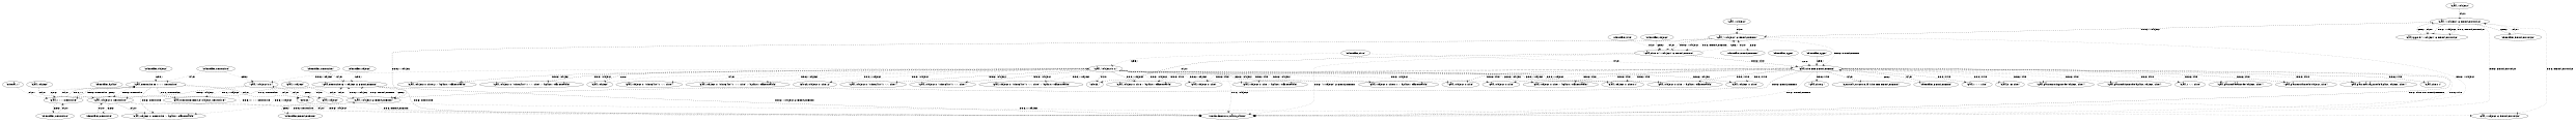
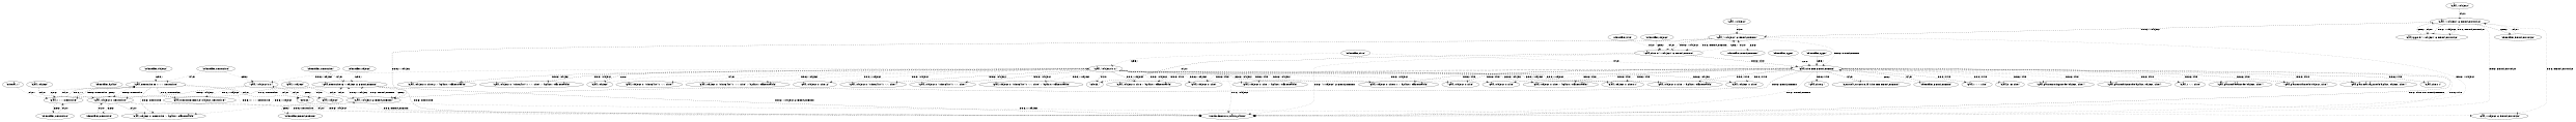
  digraph {
    edge [arrowhead=vee style=dotted]
    n1 [label="(Call,*object + next_size)"]
    n2 [label="(MethodReturn,static plist_t)"]
    n3 [label="(Call,*object + next_size > bplist->offset_table)"]
    n4 [label="(Identifier,next_size)"]
    n5 [label="(Call,(*object)++)"]
    n6 [label="(Call,UINT_TO_HOST(*object, next_size))"]
    n7 [label="(Call,*object)"]
    n8 [label="(Block,)"]
    n9 [label="(Call,(*object)++)"]
    n10 [label="(Call,*object + size*2 > bplist->offset_table)"]
    n11 [label="(Call,*object + size > bplist->offset_table)"]
    n12 [label="(Call,*object + size)"]
    n13 [label="(Call,*object + size > bplist->offset_table)"]
    n14 [label="(Call,*object + (uint64_t)(1 << size) > bplist->offset_table)"]
    n15 [label="(Call,*object + size)"]
    n16 [label="(Call,*object + size+1)"]
    n17 [label="(Call,*object)"]
    n18 [label="(Call,*object + (uint64_t)(1 << size))"]
    n19 [label="(Call,*object + (uint64_t)(1 << size) > bplist->offset_table)"]
-   n20 [label="(Block,*object + size*2)"]
+   n20 [label="(Call,*object + size*2)"]
    n21 [label="(Call,*object + (uint64_t)(1 << size))"]
    n22 [label="(Call,*object + size+1 > bplist->offset_table)"]
    n23 [label="(Call,*object + size)"]
    n24 [label="(Call,*object + size)"]
    n25 [label="(Call,*object + (uint64_t)(1 << size))"]
    n26 [label="(Call,*object + (uint64_t)(1 << size) > bplist->offset_table)"]
    n27 [label="(Call,*object + size > bplist->offset_table)"]
    n28 [label="(Call,*object + size > bplist->offset_table)"]
    n29 [label="(Block,)"]
    n30 [label="(Call,next_size = 1 << next_size)"]
    n31 [label="(Call,1 << next_size)"]
    n32 [label="(Identifier,next_size)"]
    n33 [label="(Call,next_size = **object & BPLIST_FILL)"]
    n34 [label="(Call,**object & BPLIST_FILL)"]
    n35 [label="(Call,**object & BPLIST_MASK)"]
    n36 [label="(Identifier,BPLIST_FILL)"]
    n37 [label="(Call,(**object) & BPLIST_FILL)"]
    n38 [label="(Call,size == BPLIST_FILL)"]
    n39 [label="(Call,size = (**object) & BPLIST_FILL)"]
    n40 [label="(Identifier,BPLIST_FILL)"]
    n41 [label="(Call,size*2)"]
    n42 [label="(ControlStructure,if (size == BPLIST_FILL))"]
    n43 [label="(Identifier,BPLIST_FILL)"]
    n44 [label="(Call,1 << size)"]
    n45 [label="(Call,3 != size)"]
    n46 [label="(Call,parse_string_node(object, size))"]
    n47 [label="(Call,parse_dict_node(bplist, object, size))"]
    n48 [label="(Call,1 << size)"]
    n49 [label="(Call,parse_data_node(object, size))"]
    n50 [label="(Call,parse_uid_node(object, size))"]
    n51 [label="(Call,parse_array_node(bplist, object, size))"]
    n52 [label="(Call,size+1)"]
    n53 [label="(Call,(**object) & BPLIST_MASK)"]
    n54 [label="(Call,type = (**object) & BPLIST_MASK)"]
    n55 [label="(Identifier,BPLIST_MASK)"]
    n56 [label="(Identifier,size)"]
    n57 [label="(Call,**object)"]
    n58 [label="(Call,**object)"]
    n59 [label="(Identifier,bplist)"]
    n60 [label="(Call,*object)"]
    n61 [label="(Identifier,next_size)"]
    n62 [label="(Identifier,size)"]
    n63 [label="(Identifier,next_size)"]
    n64 [label="(Identifier,object)"]
    n65 [label="(Identifier,type)"]
    n66 [label="(Identifier,object)"]
    n67 [label="(Literal,1)"]
    n68 [label="(Identifier,object)"]
    n69 [label="(Identifier,type)"]
    n70 [label="(Call,**object)"]
    n1 -> n2 [arrowhead=tee label="DDG: *object"]
    n1 -> n2 [arrowhead=tee label="DDG: next_size"]
    n1 -> n3 [arrowhead=tee label="AST: " style=dashed]
    n1 -> n4 [arrowhead=tee label="CFG: " style=dashed]
    n4 -> n1 [label="AST: " style=dashed]
    n5 -> n1 [arrowhead=tee label="DDG: *object" style=dashed]
    n5 -> n3 [arrowhead=tee label="DDG: *object"]
    n5 -> n6 [label="DDG: *object"]
    n5 -> n7 [label="CFG: "]
    n5 -> n8 [label="AST: "]
    n7 -> n5 [arrowhead=tee label="AST: " style=dashed]
    n9 -> n2 [label="DDG: *object"]
    n9 -> n5 [arrowhead=tee label="DDG: *object"]
    n9 -> n10 [arrowhead=tee label="DDG: *object" style=dashed]
    n9 -> n11 [arrowhead=tee label="DDG: *object" style=dashed]
    n9 -> n12 [label="DDG: *object"]
    n9 -> n13 [arrowhead=tee label="DDG: *object"]
    n9 -> n14 [arrowhead=tee label="DDG: *object" style=dashed]
    n9 -> n15 [label="DDG: *object" style=dashed]
    n9 -> n16 [arrowhead=tee label="DDG: *object" style=dashed]
    n9 -> n17 [arrowhead=tee label="CFG: " style=dashed]
    n9 -> n18 [arrowhead=tee label="DDG: *object"]
    n9 -> n19 [arrowhead=tee label="DDG: *object"]
    n9 -> n20 [label="DDG: *object"]
    n9 -> n21 [arrowhead=tee label="DDG: *object" style=dashed]
    n9 -> n22 [label="DDG: *object" style=dashed]
    n9 -> n23 [arrowhead=tee label="DDG: *object"]
    n9 -> n24 [label="DDG: *object"]
    n9 -> n25 [label="DDG: *object" style=dashed]
    n9 -> n26 [arrowhead=tee label="DDG: *object"]
    n9 -> n27 [label="DDG: *object" style=dashed]
    n9 -> n28 [label="DDG: *object" style=dashed]
    n9 -> n29 [arrowhead=tee label="AST: " style=dashed]
    n17 -> n9 [label="AST: "]
    n30 -> n1 [label="DDG: next_size"]
    n30 -> n2 [arrowhead=tee label="DDG: 1 << next_size"]
    n30 -> n3 [label="DDG: next_size" style=dashed]
    n30 -> n6 [arrowhead=tee label="DDG: next_size" style=dashed]
    n30 -> n8 [label="AST: " style=dashed]
    n30 -> n31 [label="CFG: "]
    n31 -> n30 [label="AST: "]
    n31 -> n30 [arrowhead=tee label="DDG: 1" style=dashed]
    n31 -> n30 [arrowhead=tee label="DDG: next_size" style=dashed]
    n31 -> n32 [label="CFG: " style=dashed]
    n32 -> n31 [label="AST: " style=dashed]
    n33 -> n2 [label="DDG: next_size" style=dashed]
    n33 -> n2 [label="DDG: **object & BPLIST_FILL" style=dashed]
    n33 -> n8 [arrowhead=tee label="AST: "]
    n33 -> n31 [arrowhead=tee label="DDG: next_size" style=dashed]
    n33 -> n34 [arrowhead=tee label="CFG: "]
    n34 -> n2 [label="DDG: BPLIST_FILL"]
    n34 -> n33 [label="AST: "]
    n34 -> n33 [arrowhead=tee label="DDG: **object"]
    n34 -> n33 [arrowhead=tee label="DDG: BPLIST_FILL"]
    n34 -> n35 [arrowhead=tee label="DDG: **object"]
    n34 -> n36 [arrowhead=tee label="CFG: " style=dashed]
    n36 -> n34 [arrowhead=tee label="AST: "]
    n37 -> n2 [label="DDG: **object"]
    n37 -> n34 [label="DDG: **object" style=dashed]
    n37 -> n38 [label="DDG: BPLIST_FILL"]
    n37 -> n39 [arrowhead=tee label="AST: "]
    n37 -> n39 [arrowhead=tee label="DDG: **object" style=dashed]
    n37 -> n39 [label="DDG: BPLIST_FILL"]
    n37 -> n40 [arrowhead=tee label="CFG: "]
    n38 -> n2 [label="DDG: size == BPLIST_FILL" style=dashed]
    n38 -> n2 [label="DDG: size"]
    n38 -> n2 [arrowhead=tee label="DDG: BPLIST_FILL"]
    n38 -> n11 [label="DDG: size" style=dashed]
    n38 -> n12 [label="DDG: size"]
    n38 -> n13 [arrowhead=tee label="DDG: size"]
    n38 -> n15 [arrowhead=tee label="DDG: size"]
    n38 -> n16 [label="DDG: size"]
+   n38 -> n22 [arrowhead=tee label="DDG: size" style=dashed]
    n38 -> n23 [arrowhead=tee label="DDG: size" style=dashed]
    n38 -> n24 [label="DDG: size"]
    n38 -> n27 [arrowhead=tee label="DDG: size" style=dashed]
    n38 -> n28 [label="DDG: size"]
    n38 -> n34 [label="DDG: BPLIST_FILL" style=dashed]
    n38 -> n41 [label="DDG: size" style=dashed]
    n38 -> n42 [arrowhead=tee label="AST: " style=dashed]
    n38 -> n43 [arrowhead=tee label="CFG: "]
    n38 -> n44 [label="DDG: size" style=dashed]
    n38 -> n45 [arrowhead=tee label="DDG: size"]
    n38 -> n46 [arrowhead=tee label="DDG: size"]
    n38 -> n47 [arrowhead=tee label="DDG: size"]
    n38 -> n48 [label="DDG: size"]
    n38 -> n49 [arrowhead=tee label="DDG: size"]
    n38 -> n50 [label="DDG: size" style=dashed]
    n38 -> n51 [label="DDG: size"]
    n38 -> n52 [arrowhead=tee label="DDG: size" style=dashed]
    n39 -> n2 [label="DDG: (**object) & BPLIST_FILL"]
    n39 -> n29 [label="AST: " style=dashed]
    n39 -> n37 [label="CFG: "]
    n39 -> n38 [label="DDG: size" style=dashed]
    n40 -> n37 [label="AST: "]
    n43 -> n38 [label="AST: " style=dashed]
    n53 -> n2 [label="DDG: BPLIST_MASK"]
    n53 -> n35 [arrowhead=tee label="DDG: BPLIST_MASK"]
    n53 -> n37 [label="DDG: **object" style=dashed]
    n53 -> n54 [label="AST: "]
    n53 -> n54 [arrowhead=tee label="DDG: **object" style=dashed]
    n53 -> n54 [arrowhead=tee label="DDG: BPLIST_MASK" style=dashed]
    n53 -> n55 [label="CFG: " style=dashed]
    n54 -> n53 [arrowhead=tee label="CFG: " style=dashed]
    n55 -> n53 [label="AST: "]
    n56 -> n39 [arrowhead=tee label="AST: "]
    n57 -> n37 [label="AST: " style=dashed]
    n58 -> n53 [arrowhead=tee label="AST: " style=dashed]
    n59 -> n1 [arrowhead=tee label="CFG: "]
    n60 -> n1 [label="AST: " style=dashed]
    n61 -> n5 [label="CFG: "]
    n61 -> n30 [arrowhead=tee label="AST: "]
    n62 -> n9 [arrowhead=tee label="CFG: "]
    n62 -> n38 [label="AST: "]
    n63 -> n33 [arrowhead=tee label="AST: " style=dashed]
    n64 -> n33 [arrowhead=tee label="CFG: "]
    n65 -> n38 [label="CFG: " style=dashed]
    n66 -> n39 [label="CFG: " style=dashed]
    n67 -> n31 [label="AST: "]
    n68 -> n30 [label="CFG: "]
    n69 -> n38 [label="CFG: "]
    n70 -> n34 [arrowhead=tee label="AST: " style=dashed]
  }
